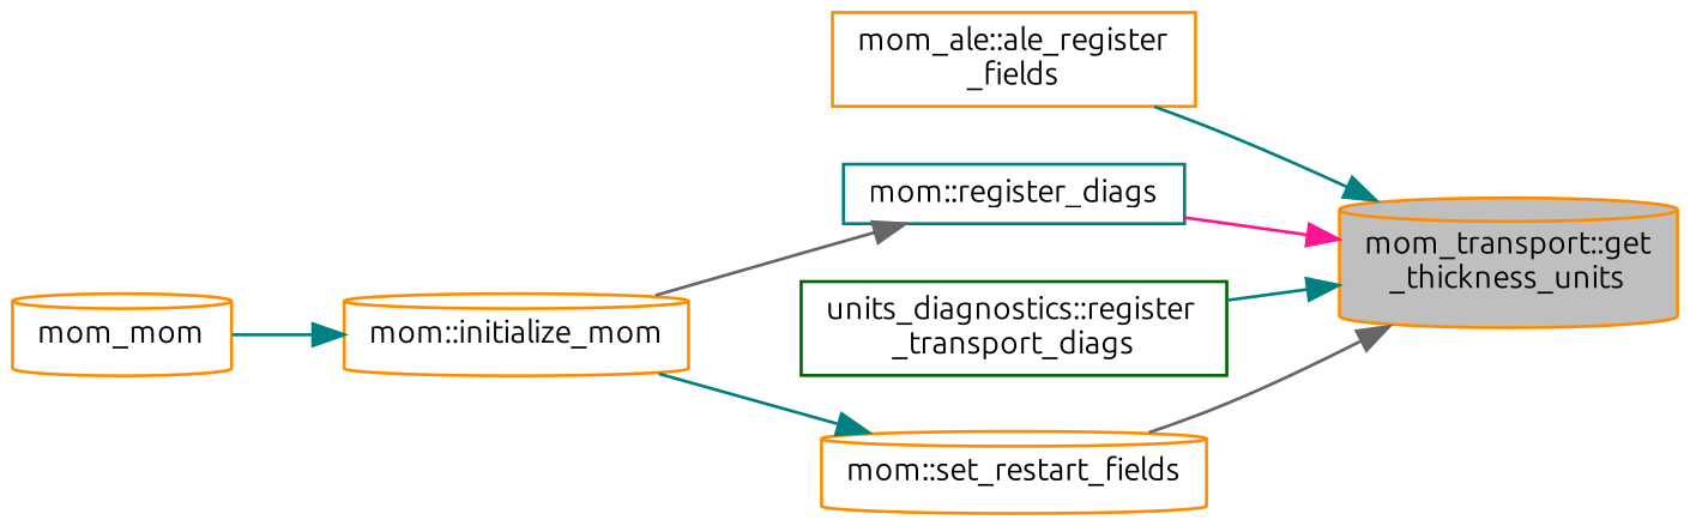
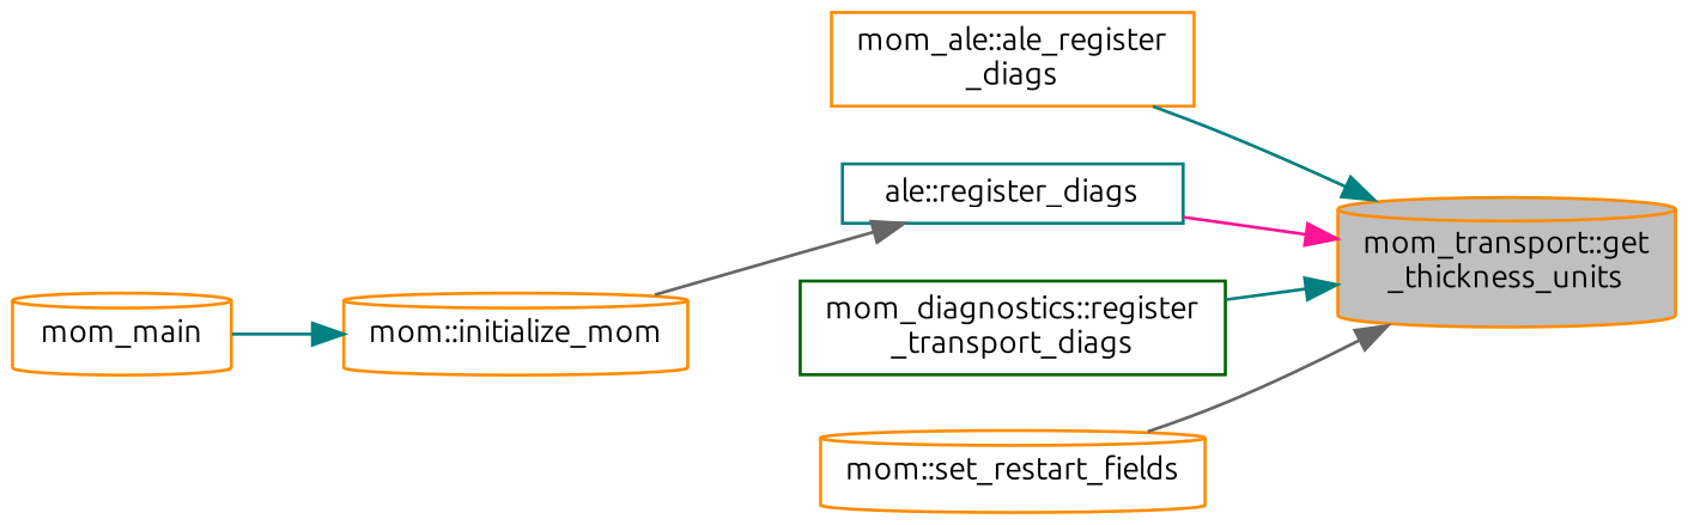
  digraph {
    fontname=Ubuntu
    rankdir=RL
    node [color=darkorange fillcolor=white fontname=Ubuntu fontsize=10 shape=cylinder style=filled]
    edge [color=teal dir=back fontname=Ubuntu fontsize=10 labelfontname=Helvetica labelfontsize=10 style=solid]
    n1 [fillcolor=grey75 fontcolor=black height=0.2 label="mom_transport::get\l_thickness_units" width=0.4]
-   n2 [height=0.2 label="mom_ale::ale_register\l_fields" shape=box width=0.4]
-   n3 [color=teal height=0.2 label="mom::register_diags" shape=box width=0.4]
-   n4 [color=darkgreen height=0.2 label="units_diagnostics::register\l_transport_diags" shape=box width=0.4]
+   n2 [height=0.2 label="mom_ale::ale_register\l_diags" shape=box width=0.4]
+   n3 [color=teal height=0.2 label="ale::register_diags" shape=box width=0.4]
+   n4 [color=darkgreen height=0.2 label="mom_diagnostics::register\l_transport_diags" shape=box width=0.4]
    n5 [height=0.2 label="mom::set_restart_fields" width=0.4]
    n6 [height=0.2 label="mom::initialize_mom" width=0.4]
-   n7 [height=0.2 label=mom_mom width=0.4]
+   n7 [height=0.2 label=mom_main width=0.4]
    n1 -> n2
    n1 -> n3 [color=deeppink]
    n1 -> n4
    n1 -> n5 [color=gray40]
    n3 -> n6 [color=gray40]
-   n5 -> n6
    n6 -> n7
  }
